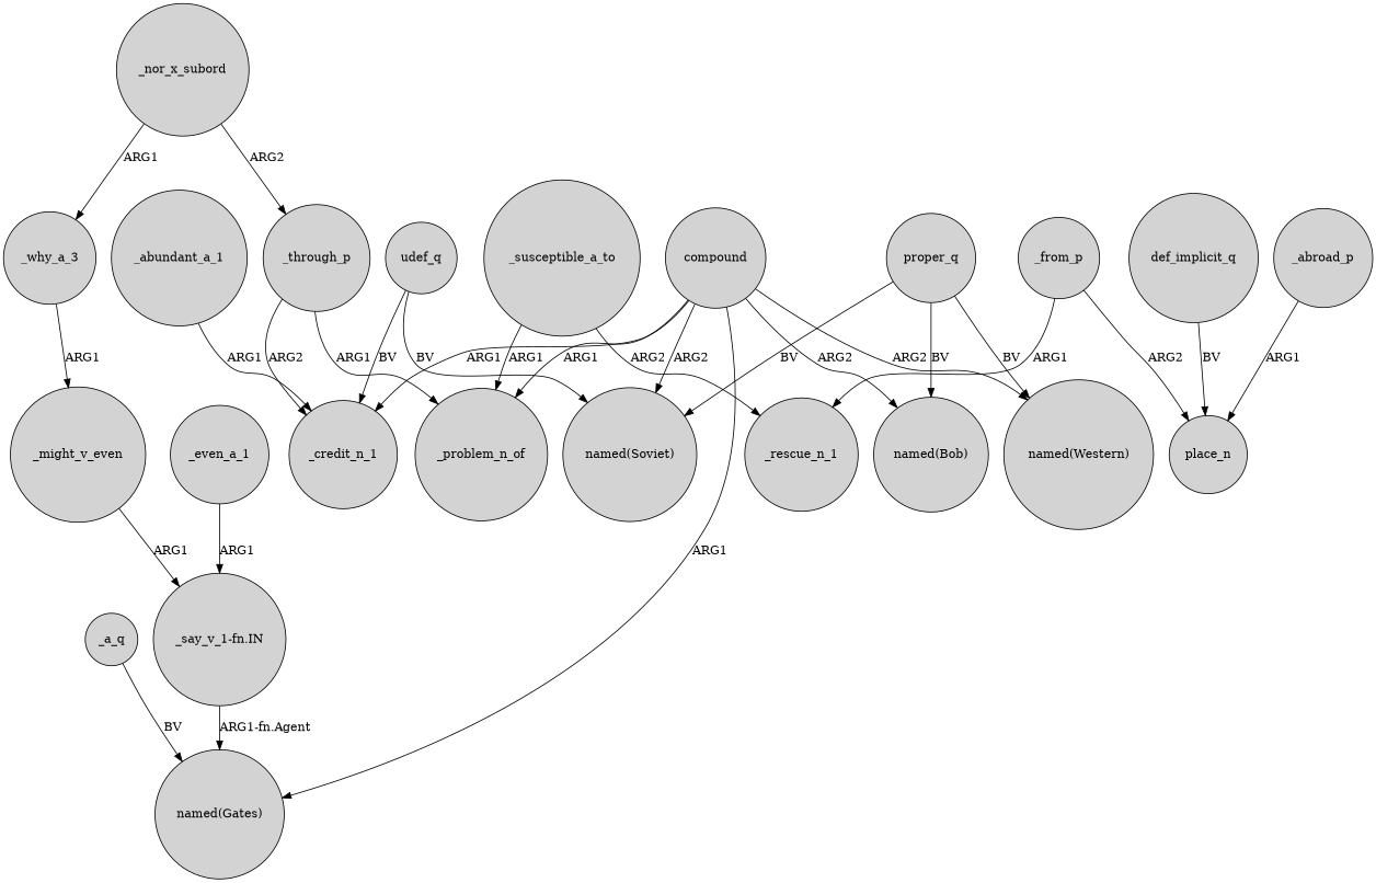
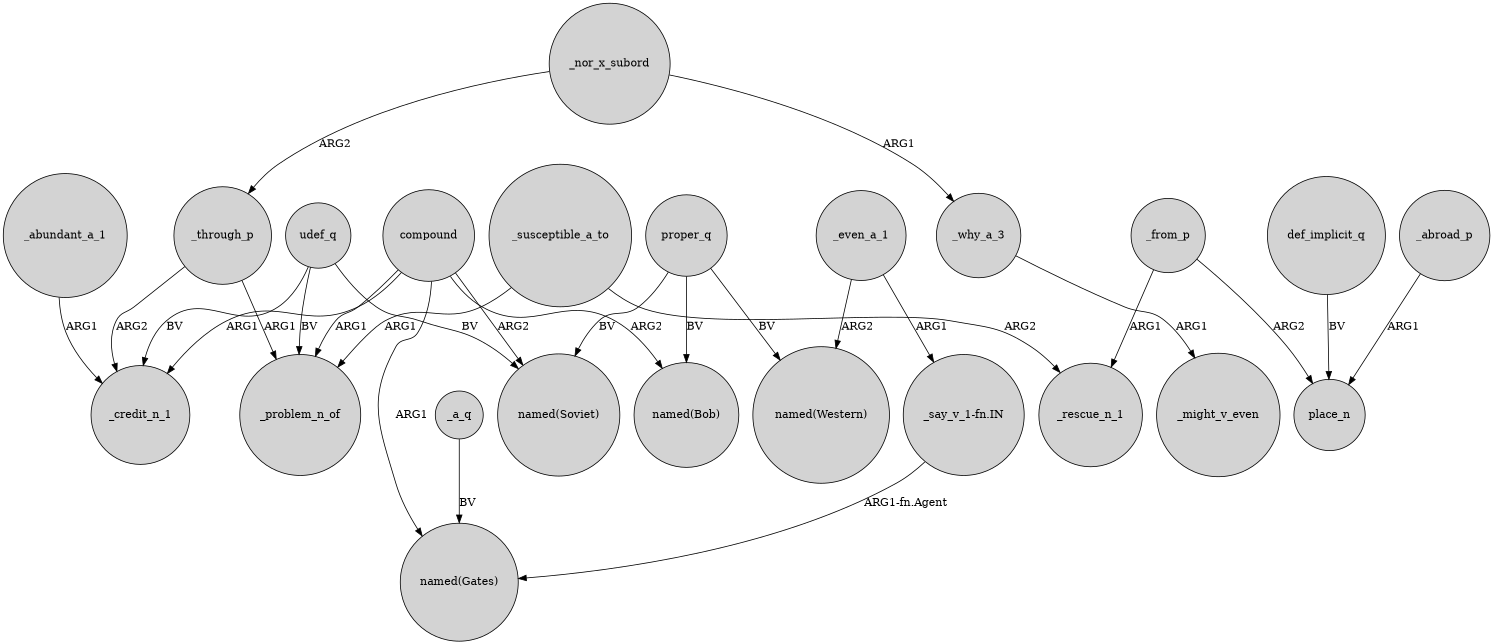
  digraph {
    node [shape=circle style=filled]
    _from_p
    _rescue_n_1
    place_n
    _a_q
    "named(Gates)"
    udef_q
    _credit_n_1
    _problem_n_of
    "named(Soviet)"
    _even_a_1
    "_say_v_1-fn.IN"
    proper_q
    "named(Bob)"
    "named(Western)"
    def_implicit_q
    compound
    _through_p
    _nor_x_subord
    n19 [label=_why_a_3]
    n20 [label=_might_v_even]
    _susceptible_a_to
    _abundant_a_1
    _abroad_p
    _from_p -> _rescue_n_1 [label=ARG1]
    _from_p -> place_n [label=ARG2]
    _a_q -> "named(Gates)" [label=BV]
    udef_q -> _credit_n_1 [label=BV]
+   udef_q -> _problem_n_of [label=BV]
    udef_q -> "named(Soviet)" [label=BV]
    _even_a_1 -> "_say_v_1-fn.IN" [label=ARG1]
    "_say_v_1-fn.IN" -> "named(Gates)" [label="ARG1-fn.Agent"]
    proper_q -> "named(Soviet)" [label=BV]
    proper_q -> "named(Bob)" [label=BV]
    proper_q -> "named(Western)" [label=BV]
    def_implicit_q -> place_n [label=BV]
    compound -> "named(Gates)" [label=ARG1]
    compound -> _credit_n_1 [label=ARG1]
    compound -> _problem_n_of [label=ARG1]
    compound -> "named(Soviet)" [label=ARG2]
    compound -> "named(Bob)" [label=ARG2]
-   compound -> "named(Western)" [label=ARG2]
+   _even_a_1 -> "named(Western)" [label=ARG2]
    _through_p -> _credit_n_1 [label=ARG2]
    _through_p -> _problem_n_of [label=ARG1]
    _nor_x_subord -> _through_p [label=ARG2]
    _nor_x_subord -> n19 [label=ARG1]
    n19 -> n20 [label=ARG1]
-   n20 -> "_say_v_1-fn.IN" [label=ARG1]
    _susceptible_a_to -> _rescue_n_1 [label=ARG2]
    _susceptible_a_to -> _problem_n_of [label=ARG1]
    _abundant_a_1 -> _credit_n_1 [label=ARG1]
    _abroad_p -> place_n [label=ARG1]
  }
